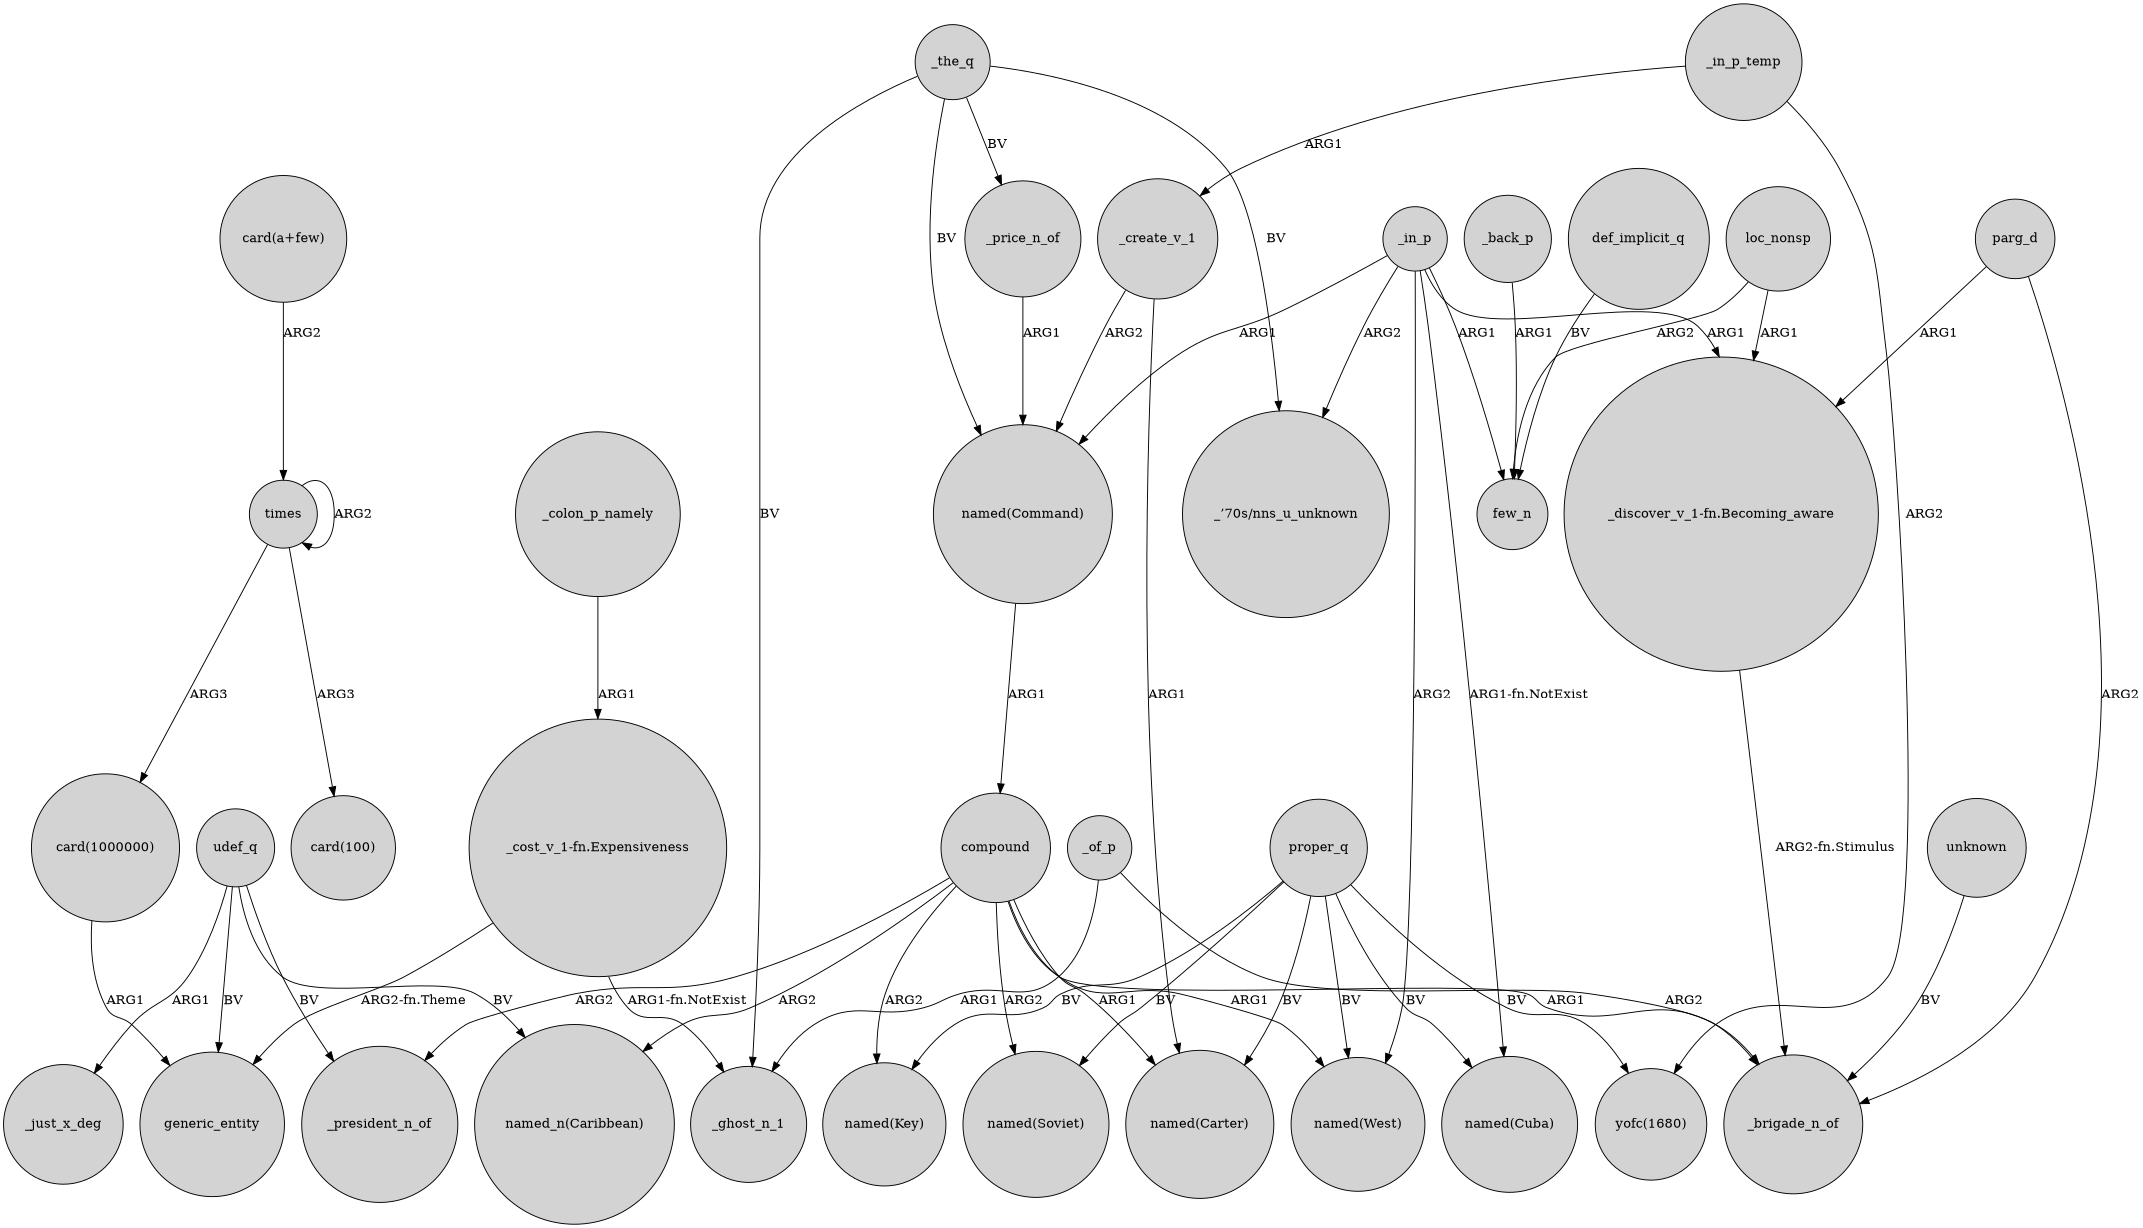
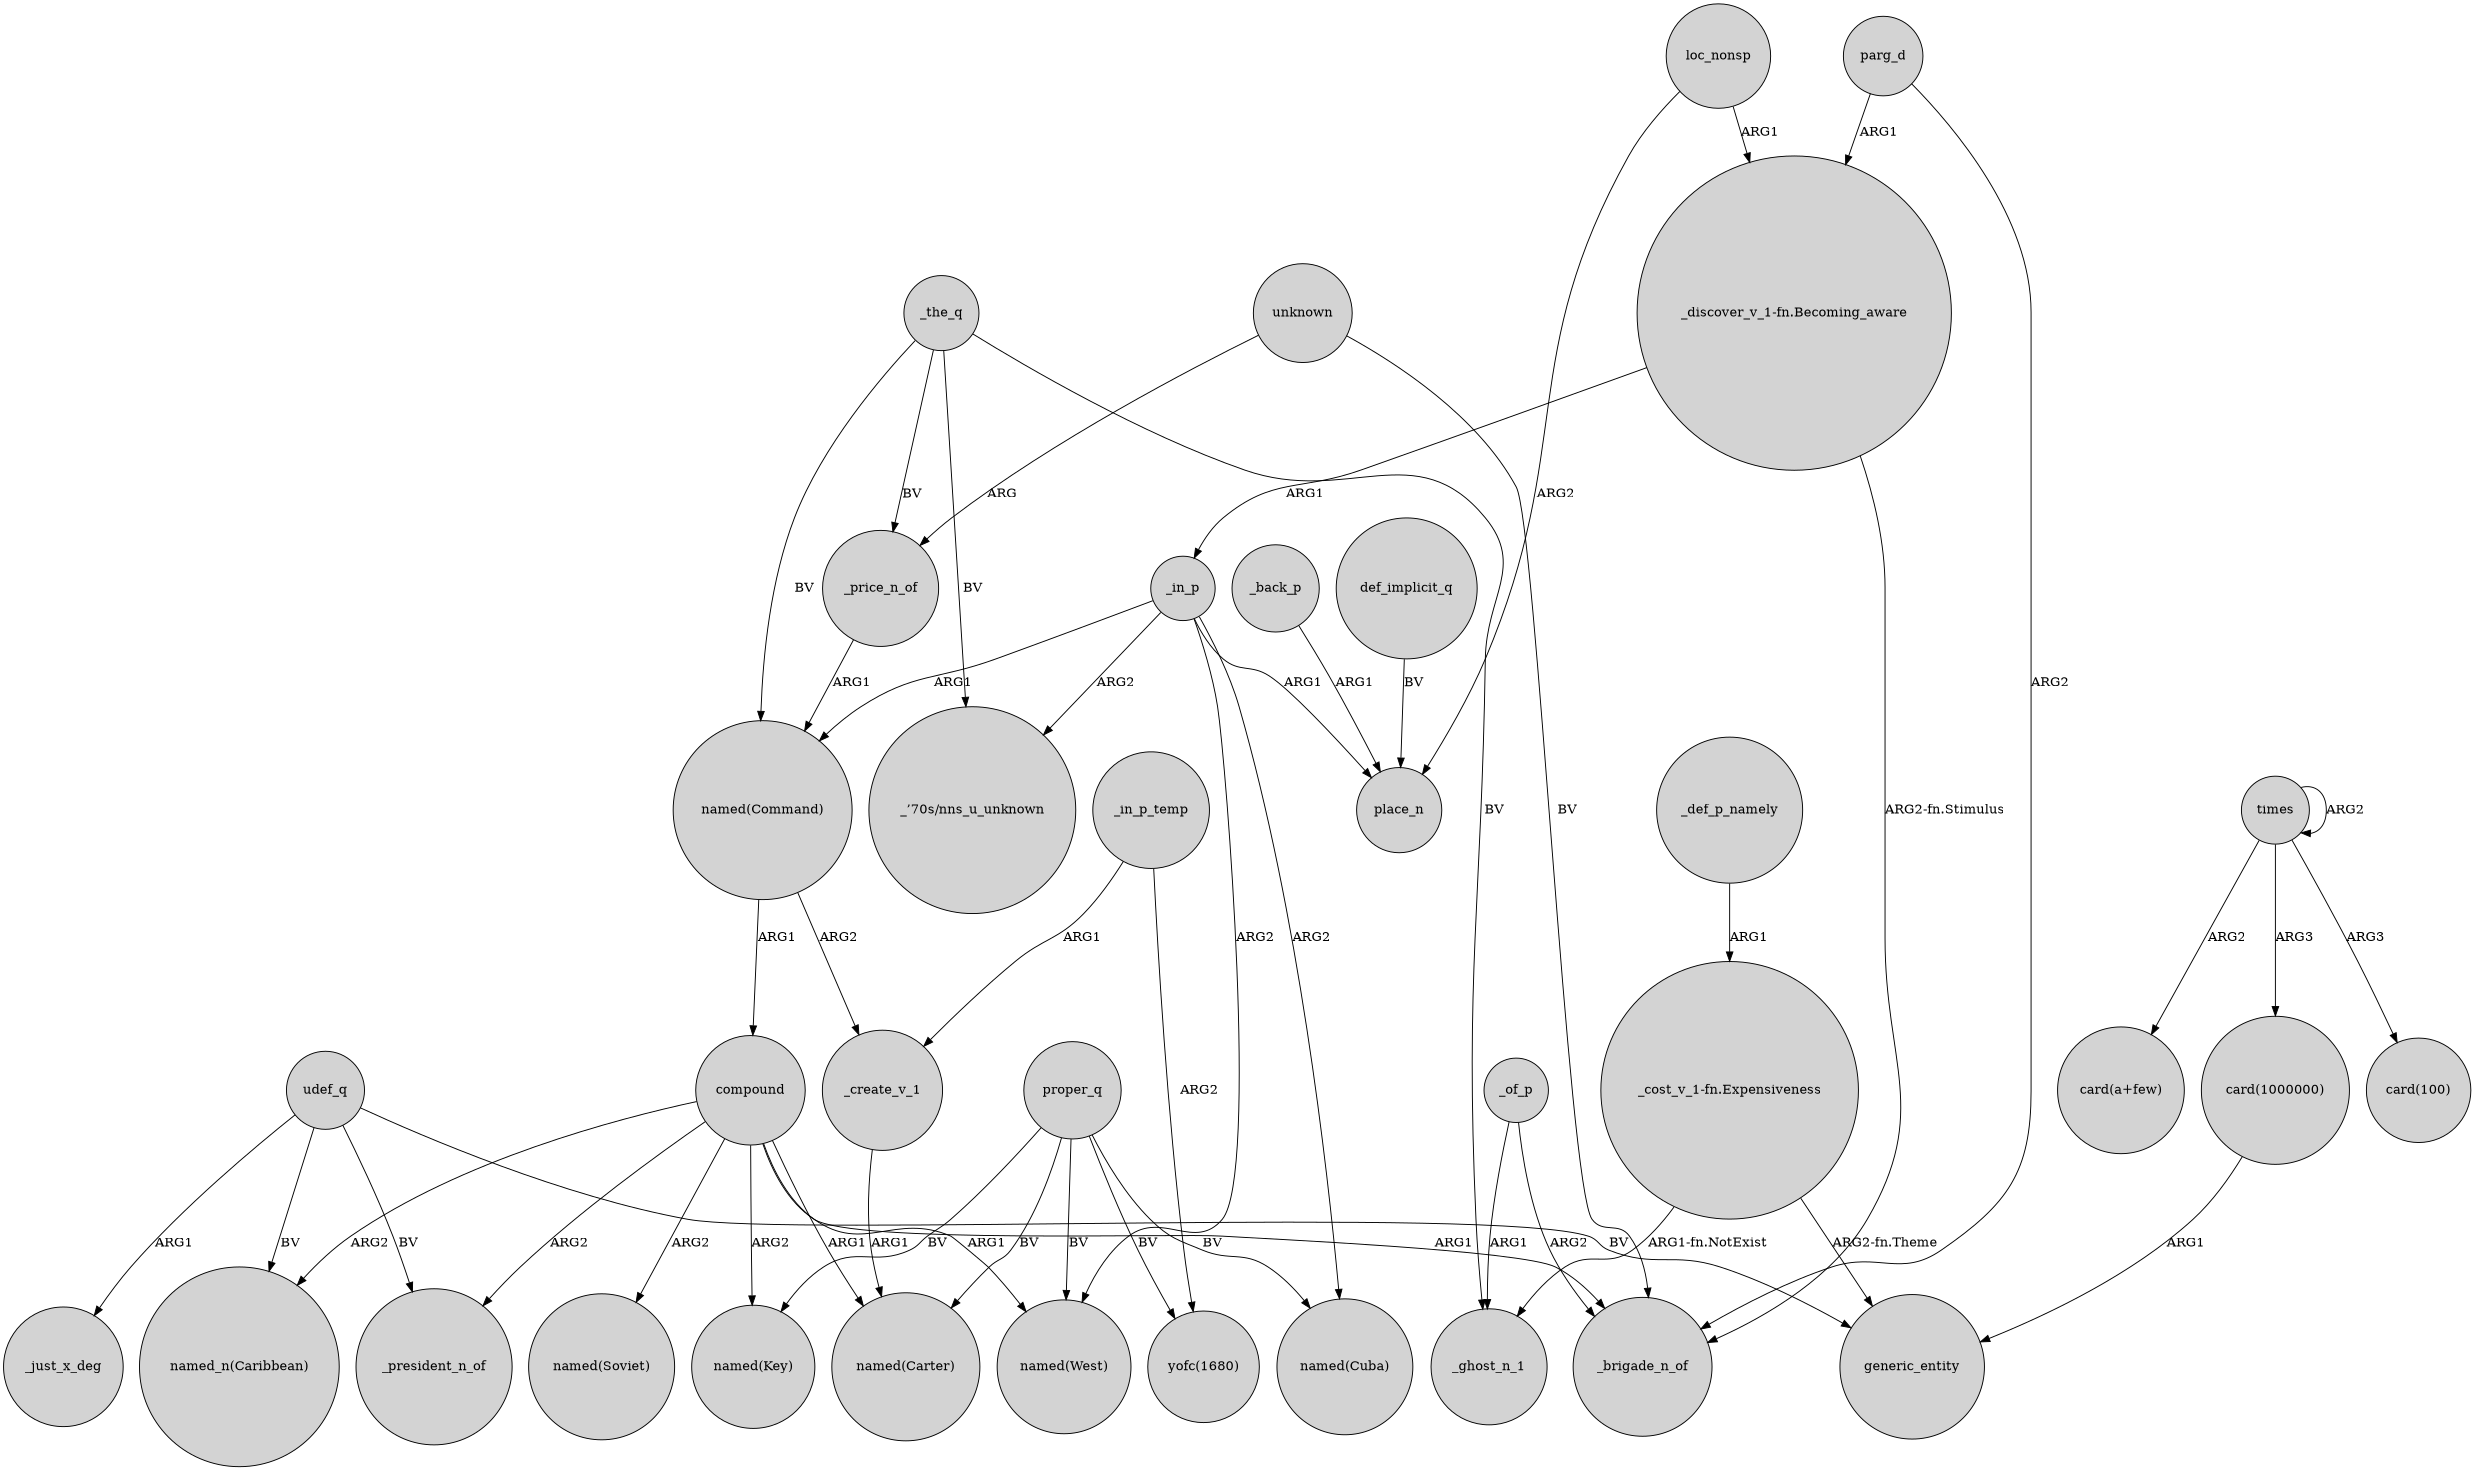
  digraph {
    node [shape=circle style=filled]
    "card(1000000)"
    generic_entity
    udef_q
    _just_x_deg
    _president_n_of
    "named_n(Caribbean)"
    proper_q
    "named(Key)"
    "named(Carter)"
    n10 [label="yofc(1680)"]
    "named(West)"
    "named(Soviet)"
    "named(Cuba)"
    _the_q
    "_’70s/nns_u_unknown"
    _ghost_n_1
    _price_n_of
    "named(Command)"
    compound
    _brigade_n_of
    _in_p_temp
    _create_v_1
    times
    "card(100)"
    "card(a+few)"
    _of_p
    def_implicit_q
-   place_n [label=few_n]
+   place_n
    "_cost_v_1-fn.Expensiveness"
    _in_p
    "_discover_v_1-fn.Becoming_aware"
    unknown
    loc_nonsp
    parg_d
    _back_p
-   _colon_p_namely
+   _colon_p_namely [label=_def_p_namely]
    "card(1000000)" -> generic_entity [label=ARG1]
    udef_q -> generic_entity [label=BV]
    udef_q -> _just_x_deg [label=ARG1]
    udef_q -> _president_n_of [label=BV]
    udef_q -> "named_n(Caribbean)" [label=BV]
    proper_q -> "named(Key)" [label=BV]
    proper_q -> "named(Carter)" [label=BV]
    proper_q -> n10 [label=BV]
    proper_q -> "named(West)" [label=BV]
-   proper_q -> "named(Soviet)" [label=BV]
    proper_q -> "named(Cuba)" [label=BV]
    _the_q -> "_’70s/nns_u_unknown" [label=BV]
    _the_q -> _ghost_n_1 [label=BV]
    _the_q -> _price_n_of [label=BV]
    _the_q -> "named(Command)" [label=BV]
    _price_n_of -> "named(Command)" [label=ARG1]
    "named(Command)" -> compound [label=ARG1]
    compound -> _president_n_of [label=ARG2]
    compound -> "named_n(Caribbean)" [label=ARG2]
    compound -> "named(Key)" [label=ARG2]
    compound -> "named(Carter)" [label=ARG1]
    compound -> "named(West)" [label=ARG1]
    compound -> "named(Soviet)" [label=ARG2]
    compound -> _brigade_n_of [label=ARG1]
    _in_p_temp -> n10 [label=ARG2]
    _in_p_temp -> _create_v_1 [label=ARG1]
    _create_v_1 -> "named(Carter)" [label=ARG1]
-   _create_v_1 -> "named(Command)" [label=ARG2]
+   "named(Command)" -> _create_v_1 [label=ARG2]
    times -> "card(1000000)" [label=ARG3]
    times -> times [label=ARG2]
    times -> "card(100)" [label=ARG3]
-   "card(a+few)" -> times [label=ARG2]
+   times -> "card(a+few)" [label=ARG2]
    _of_p -> _ghost_n_1 [label=ARG1]
    _of_p -> _brigade_n_of [label=ARG2]
    def_implicit_q -> place_n [label=BV]
    "_cost_v_1-fn.Expensiveness" -> generic_entity [label="ARG2-fn.Theme"]
    "_cost_v_1-fn.Expensiveness" -> _ghost_n_1 [label="ARG1-fn.NotExist"]
    _in_p -> "named(West)" [label=ARG2]
-   _in_p -> "named(Cuba)" [label="ARG1-fn.NotExist"]
+   _in_p -> "named(Cuba)" [label=ARG2]
    _in_p -> "_’70s/nns_u_unknown" [label=ARG2]
    _in_p -> "named(Command)" [label=ARG1]
    _in_p -> place_n [label=ARG1]
-   _in_p -> "_discover_v_1-fn.Becoming_aware" [label=ARG1]
+   "_discover_v_1-fn.Becoming_aware" -> _in_p [label=ARG1]
    "_discover_v_1-fn.Becoming_aware" -> _brigade_n_of [label="ARG2-fn.Stimulus"]
+   unknown -> _price_n_of [label=ARG]
    unknown -> _brigade_n_of [label=BV]
    loc_nonsp -> place_n [label=ARG2]
    loc_nonsp -> "_discover_v_1-fn.Becoming_aware" [label=ARG1]
    parg_d -> _brigade_n_of [label=ARG2]
    parg_d -> "_discover_v_1-fn.Becoming_aware" [label=ARG1]
    _back_p -> place_n [label=ARG1]
    _colon_p_namely -> "_cost_v_1-fn.Expensiveness" [label=ARG1]
  }
